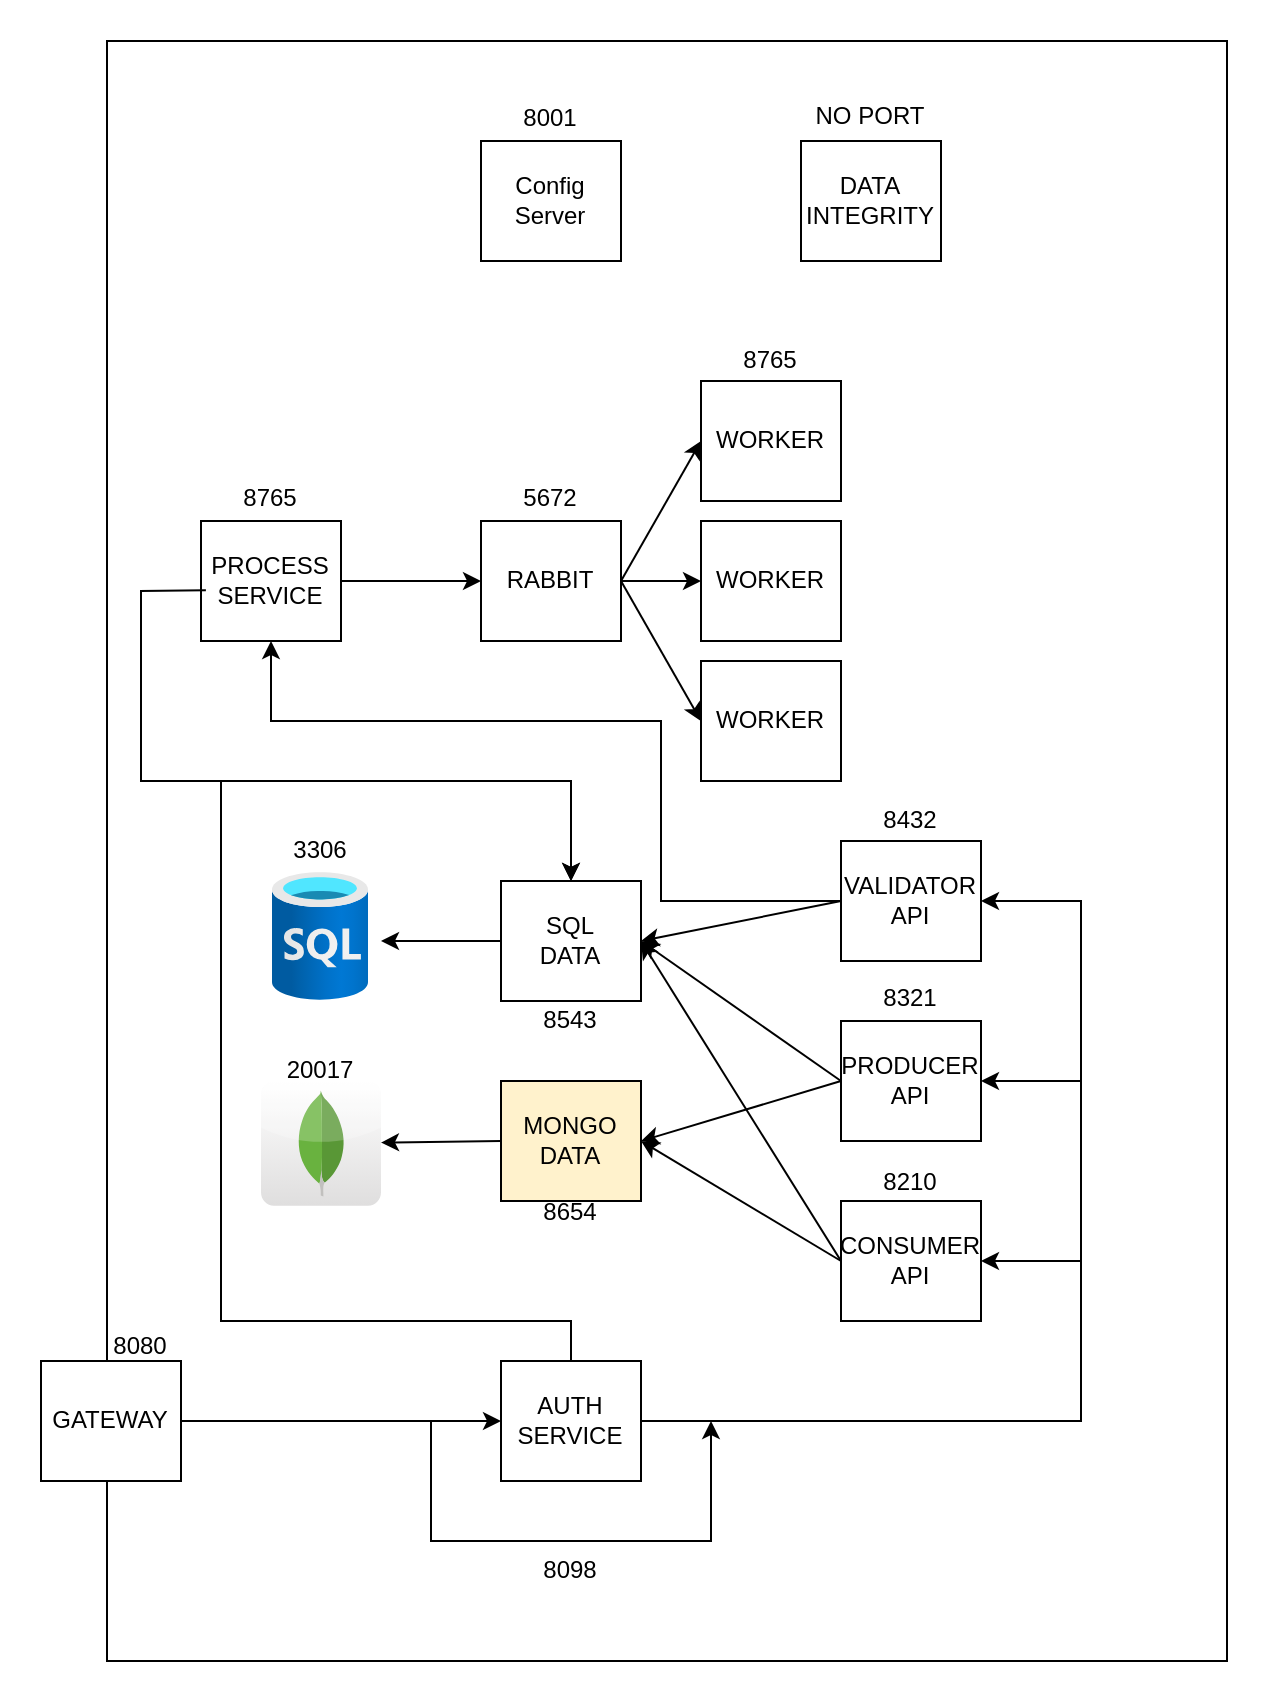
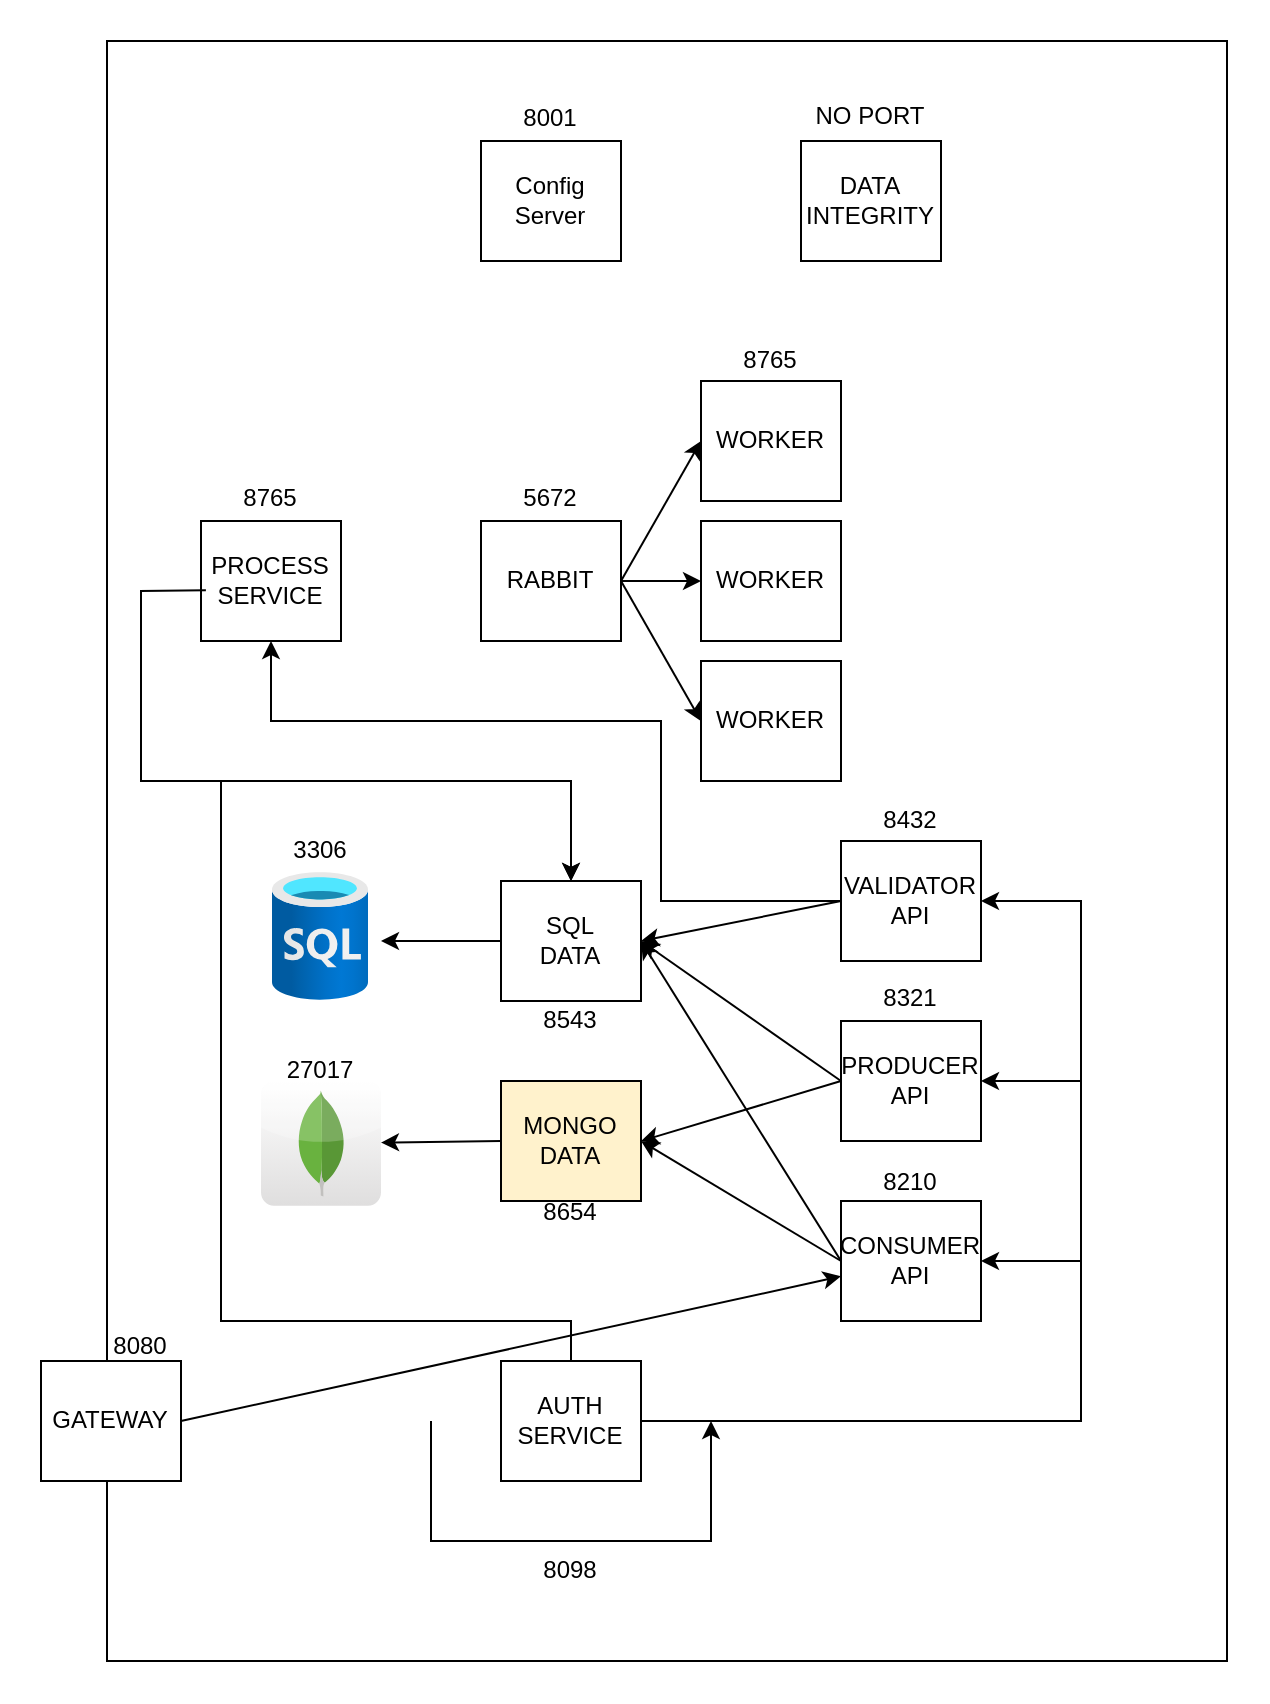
  <mxCell id="0" />
  <mxCell id="1" parent="0" />
  <mxCell id="2" value="" style="rounded=0;whiteSpace=wrap;html=1;fillColor=none;" vertex="1" parent="1"><mxGeometry x="53" y="20" width="560" height="810" as="geometry" /></mxCell>
  <mxCell id="3" value="Config Server" style="rounded=0;whiteSpace=wrap;html=1;" vertex="1" parent="1"><mxGeometry x="240" y="70" width="70" height="60" as="geometry" /></mxCell>
  <mxCell id="4" value="PROCESS&lt;br&gt;SERVICE" style="rounded=0;whiteSpace=wrap;html=1;" vertex="1" parent="1"><mxGeometry x="100" y="260" width="70" height="60" as="geometry" /></mxCell>
  <mxCell id="5" value="RABBIT" style="rounded=0;whiteSpace=wrap;html=1;" vertex="1" parent="1"><mxGeometry x="240" y="260" width="70" height="60" as="geometry" /></mxCell>
  <mxCell id="6" value="WORKER" style="rounded=0;whiteSpace=wrap;html=1;" vertex="1" parent="1"><mxGeometry x="350" y="190" width="70" height="60" as="geometry" /></mxCell>
  <mxCell id="7" value="WORKER" style="rounded=0;whiteSpace=wrap;html=1;" vertex="1" parent="1"><mxGeometry x="350" y="260" width="70" height="60" as="geometry" /></mxCell>
  <mxCell id="8" value="WORKER" style="rounded=0;whiteSpace=wrap;html=1;" vertex="1" parent="1"><mxGeometry x="350" y="330" width="70" height="60" as="geometry" /></mxCell>
  <mxCell id="9" value="SQL&lt;br&gt;DATA" style="rounded=0;whiteSpace=wrap;html=1;" vertex="1" parent="1"><mxGeometry x="250" y="440" width="70" height="60" as="geometry" /></mxCell>
  <mxCell id="10" value="PRODUCER API" style="rounded=0;whiteSpace=wrap;html=1;" vertex="1" parent="1"><mxGeometry x="420" y="510" width="70" height="60" as="geometry" /></mxCell>
  <mxCell id="11" value="CONSUMER&lt;br&gt;API" style="rounded=0;whiteSpace=wrap;html=1;" vertex="1" parent="1"><mxGeometry x="420" y="600" width="70" height="60" as="geometry" /></mxCell>
  <mxCell id="12" value="VALIDATOR&lt;br&gt;API" style="rounded=0;whiteSpace=wrap;html=1;" vertex="1" parent="1"><mxGeometry x="420" y="420" width="70" height="60" as="geometry" /></mxCell>
  <mxCell id="13" value="MONGO&lt;br&gt;DATA" style="rounded=0;whiteSpace=wrap;html=1;fillColor=#fff2cc;" vertex="1" parent="1"><mxGeometry x="250" y="540" width="70" height="60" as="geometry" /></mxCell>
  <mxCell id="14" value="AUTH&lt;br&gt;SERVICE" style="rounded=0;whiteSpace=wrap;html=1;" vertex="1" parent="1"><mxGeometry x="250" y="680" width="70" height="60" as="geometry" /></mxCell>
  <mxCell id="15" value="GATEWAY" style="rounded=0;whiteSpace=wrap;html=1;" vertex="1" parent="1"><mxGeometry x="20" y="680" width="70" height="60" as="geometry" /></mxCell>
  <mxCell id="16" value="DATA INTEGRITY" style="rounded=0;whiteSpace=wrap;html=1;" vertex="1" parent="1"><mxGeometry x="400" y="70" width="70" height="60" as="geometry" /></mxCell>
- <mxCell id="17" value="" style="endArrow=classic;html=1;rounded=0;exitX=1;exitY=0.5;exitDx=0;exitDy=0;entryX=0;entryY=0.5;entryDx=0;entryDy=0;" edge="1" parent="1" source="15" target="14"><mxGeometry width="50" height="50" relative="1" as="geometry"><mxPoint x="400" y="500" as="sourcePoint" /><mxPoint x="450" y="450" as="targetPoint" /></mxGeometry></mxCell>
+ <mxCell id="17" value="" style="endArrow=classic;html=1;rounded=0;exitX=1;exitY=0.5;exitDx=0;exitDy=0;" edge="1" parent="1" source="15" target="11"><mxGeometry width="50" height="50" relative="1" as="geometry"><mxPoint x="400" y="500" as="sourcePoint" /><mxPoint x="450" y="450" as="targetPoint" /></mxGeometry></mxCell>
  <mxCell id="18" value="" style="endArrow=classic;html=1;rounded=0;exitX=1;exitY=0.5;exitDx=0;exitDy=0;entryX=1;entryY=0.5;entryDx=0;entryDy=0;" edge="1" parent="1" source="14" target="12"><mxGeometry width="50" height="50" relative="1" as="geometry"><mxPoint x="400" y="500" as="sourcePoint" /><mxPoint x="460" y="830" as="targetPoint" /><Array as="points"><mxPoint x="540" y="710" /><mxPoint x="540" y="450" /></Array></mxGeometry></mxCell>
  <mxCell id="19" value="" style="endArrow=classic;html=1;rounded=0;entryX=1;entryY=0.5;entryDx=0;entryDy=0;" edge="1" parent="1" target="10"><mxGeometry width="50" height="50" relative="1" as="geometry"><mxPoint x="540" y="540" as="sourcePoint" /><mxPoint x="450" y="450" as="targetPoint" /></mxGeometry></mxCell>
  <mxCell id="20" value="" style="endArrow=classic;html=1;rounded=0;entryX=1;entryY=0.5;entryDx=0;entryDy=0;" edge="1" parent="1" target="11"><mxGeometry width="50" height="50" relative="1" as="geometry"><mxPoint x="540" y="630" as="sourcePoint" /><mxPoint x="450" y="450" as="targetPoint" /></mxGeometry></mxCell>
  <mxCell id="21" value="" style="endArrow=classic;html=1;rounded=0;" edge="1" parent="1"><mxGeometry width="50" height="50" relative="1" as="geometry"><mxPoint x="215" y="710" as="sourcePoint" /><mxPoint x="355" y="710" as="targetPoint" /><Array as="points"><mxPoint x="215" y="770" /><mxPoint x="355" y="770" /></Array></mxGeometry></mxCell>
  <mxCell id="22" value="" style="dashed=0;outlineConnect=0;html=1;align=center;labelPosition=center;verticalLabelPosition=bottom;verticalAlign=top;shape=mxgraph.webicons.mongodb;gradientColor=#DFDEDE" vertex="1" parent="1"><mxGeometry x="130" y="540" width="60" height="62.4" as="geometry" /></mxCell>
  <mxCell id="23" value="" style="endArrow=classic;html=1;rounded=0;exitX=0;exitY=0.5;exitDx=0;exitDy=0;" edge="1" parent="1" source="13" target="22"><mxGeometry width="50" height="50" relative="1" as="geometry"><mxPoint x="400" y="500" as="sourcePoint" /><mxPoint x="450" y="450" as="targetPoint" /></mxGeometry></mxCell>
  <mxCell id="24" value="" style="image;aspect=fixed;html=1;points=[];align=center;fontSize=12;image=img/lib/azure2/databases/SQL_Database.svg;" vertex="1" parent="1"><mxGeometry x="136" y="436" width="48" height="64" as="geometry" /></mxCell>
  <mxCell id="25" value="" style="endArrow=classic;html=1;rounded=0;exitX=0;exitY=0.5;exitDx=0;exitDy=0;" edge="1" parent="1" source="9"><mxGeometry width="50" height="50" relative="1" as="geometry"><mxPoint x="400" y="500" as="sourcePoint" /><mxPoint x="190" y="470" as="targetPoint" /></mxGeometry></mxCell>
  <mxCell id="26" value="" style="endArrow=classic;html=1;rounded=0;exitX=1;exitY=0.5;exitDx=0;exitDy=0;entryX=0;entryY=0.5;entryDx=0;entryDy=0;" edge="1" parent="1" source="5" target="6"><mxGeometry width="50" height="50" relative="1" as="geometry"><mxPoint x="400" y="500" as="sourcePoint" /><mxPoint x="450" y="450" as="targetPoint" /></mxGeometry></mxCell>
  <mxCell id="27" value="" style="endArrow=classic;html=1;rounded=0;exitX=1;exitY=0.5;exitDx=0;exitDy=0;" edge="1" parent="1" source="5" target="7"><mxGeometry width="50" height="50" relative="1" as="geometry"><mxPoint x="400" y="500" as="sourcePoint" /><mxPoint x="450" y="450" as="targetPoint" /></mxGeometry></mxCell>
  <mxCell id="28" value="" style="endArrow=classic;html=1;rounded=0;exitX=1;exitY=0.5;exitDx=0;exitDy=0;entryX=0;entryY=0.5;entryDx=0;entryDy=0;" edge="1" parent="1" source="5" target="8"><mxGeometry width="50" height="50" relative="1" as="geometry"><mxPoint x="400" y="500" as="sourcePoint" /><mxPoint x="450" y="450" as="targetPoint" /></mxGeometry></mxCell>
- <mxCell id="29" value="" style="endArrow=classic;html=1;rounded=0;exitX=1;exitY=0.5;exitDx=0;exitDy=0;entryX=0;entryY=0.5;entryDx=0;entryDy=0;" edge="1" parent="1" source="4" target="5"><mxGeometry width="50" height="50" relative="1" as="geometry"><mxPoint x="400" y="500" as="sourcePoint" /><mxPoint x="450" y="450" as="targetPoint" /></mxGeometry></mxCell>
  <mxCell id="30" value="" style="endArrow=classic;html=1;rounded=0;exitX=0.035;exitY=0.577;exitDx=0;exitDy=0;entryX=0.5;entryY=0;entryDx=0;entryDy=0;exitPerimeter=0;" edge="1" parent="1" source="4" target="9"><mxGeometry width="50" height="50" relative="1" as="geometry"><mxPoint x="400" y="500" as="sourcePoint" /><mxPoint x="450" y="450" as="targetPoint" /><Array as="points"><mxPoint x="70" y="295" /><mxPoint x="70" y="390" /><mxPoint x="285" y="390" /></Array></mxGeometry></mxCell>
  <mxCell id="31" value="" style="endArrow=classic;html=1;rounded=0;exitX=0;exitY=0.5;exitDx=0;exitDy=0;entryX=1;entryY=0.5;entryDx=0;entryDy=0;" edge="1" parent="1" source="12" target="9"><mxGeometry width="50" height="50" relative="1" as="geometry"><mxPoint x="400" y="500" as="sourcePoint" /><mxPoint x="450" y="450" as="targetPoint" /></mxGeometry></mxCell>
  <mxCell id="32" value="" style="endArrow=classic;html=1;rounded=0;exitX=0;exitY=0.5;exitDx=0;exitDy=0;entryX=1;entryY=0.5;entryDx=0;entryDy=0;" edge="1" parent="1" source="10" target="13"><mxGeometry width="50" height="50" relative="1" as="geometry"><mxPoint x="400" y="500" as="sourcePoint" /><mxPoint x="450" y="450" as="targetPoint" /></mxGeometry></mxCell>
  <mxCell id="33" value="" style="endArrow=classic;html=1;rounded=0;exitX=0;exitY=0.5;exitDx=0;exitDy=0;entryX=1;entryY=0.5;entryDx=0;entryDy=0;" edge="1" parent="1" source="11" target="13"><mxGeometry width="50" height="50" relative="1" as="geometry"><mxPoint x="400" y="500" as="sourcePoint" /><mxPoint x="450" y="450" as="targetPoint" /></mxGeometry></mxCell>
  <mxCell id="34" value="" style="endArrow=classic;html=1;rounded=0;entryX=1;entryY=0.5;entryDx=0;entryDy=0;exitX=0;exitY=0.5;exitDx=0;exitDy=0;" edge="1" parent="1" source="10" target="9"><mxGeometry width="50" height="50" relative="1" as="geometry"><mxPoint x="400" y="500" as="sourcePoint" /><mxPoint x="450" y="450" as="targetPoint" /></mxGeometry></mxCell>
  <mxCell id="35" value="" style="endArrow=classic;html=1;rounded=0;entryX=1;entryY=0.5;entryDx=0;entryDy=0;" edge="1" parent="1" target="9"><mxGeometry width="50" height="50" relative="1" as="geometry"><mxPoint x="420" y="630" as="sourcePoint" /><mxPoint x="450" y="450" as="targetPoint" /></mxGeometry></mxCell>
  <mxCell id="36" value="" style="endArrow=classic;html=1;rounded=0;exitX=0.5;exitY=0;exitDx=0;exitDy=0;entryX=0.5;entryY=0;entryDx=0;entryDy=0;" edge="1" parent="1" source="14" target="9"><mxGeometry width="50" height="50" relative="1" as="geometry"><mxPoint x="400" y="500" as="sourcePoint" /><mxPoint x="285" y="390" as="targetPoint" /><Array as="points"><mxPoint x="285" y="660" /><mxPoint x="110" y="660" /><mxPoint x="110" y="520" /><mxPoint x="110" y="390" /><mxPoint x="285" y="390" /></Array></mxGeometry></mxCell>
  <mxCell id="37" value="8001" style="text;html=1;strokeColor=none;fillColor=none;align=center;verticalAlign=middle;whiteSpace=wrap;rounded=0;" vertex="1" parent="1"><mxGeometry x="245" y="44" width="60" height="30" as="geometry" /></mxCell>
  <mxCell id="38" value="NO PORT" style="text;html=1;strokeColor=none;fillColor=none;align=center;verticalAlign=middle;whiteSpace=wrap;rounded=0;" vertex="1" parent="1"><mxGeometry x="405" y="43" width="60" height="30" as="geometry" /></mxCell>
  <mxCell id="39" value="5672" style="text;html=1;strokeColor=none;fillColor=none;align=center;verticalAlign=middle;whiteSpace=wrap;rounded=0;" vertex="1" parent="1"><mxGeometry x="245" y="234" width="60" height="30" as="geometry" /></mxCell>
  <mxCell id="40" value="8765" style="text;html=1;strokeColor=none;fillColor=none;align=center;verticalAlign=middle;whiteSpace=wrap;rounded=0;" vertex="1" parent="1"><mxGeometry x="355" y="165" width="60" height="30" as="geometry" /></mxCell>
  <mxCell id="41" value="8765" style="text;html=1;strokeColor=none;fillColor=none;align=center;verticalAlign=middle;whiteSpace=wrap;rounded=0;" vertex="1" parent="1"><mxGeometry x="105" y="234" width="60" height="30" as="geometry" /></mxCell>
  <mxCell id="42" value="3306" style="text;html=1;strokeColor=none;fillColor=none;align=center;verticalAlign=middle;whiteSpace=wrap;rounded=0;" vertex="1" parent="1"><mxGeometry x="130" y="410" width="60" height="30" as="geometry" /></mxCell>
- <mxCell id="43" value="20017" style="text;html=1;strokeColor=none;fillColor=none;align=center;verticalAlign=middle;whiteSpace=wrap;rounded=0;" vertex="1" parent="1"><mxGeometry x="130" y="520" width="60" height="30" as="geometry" /></mxCell>
+ <mxCell id="43" value="27017" style="text;html=1;strokeColor=none;fillColor=none;align=center;verticalAlign=middle;whiteSpace=wrap;rounded=0;" vertex="1" parent="1"><mxGeometry x="130" y="520" width="60" height="30" as="geometry" /></mxCell>
  <mxCell id="44" value="8080" style="text;html=1;strokeColor=none;fillColor=none;align=center;verticalAlign=middle;whiteSpace=wrap;rounded=0;" vertex="1" parent="1"><mxGeometry x="40" y="658" width="60" height="30" as="geometry" /></mxCell>
  <mxCell id="45" value="8098" style="text;html=1;strokeColor=none;fillColor=none;align=center;verticalAlign=middle;whiteSpace=wrap;rounded=0;" vertex="1" parent="1"><mxGeometry x="255" y="770" width="60" height="30" as="geometry" /></mxCell>
  <mxCell id="46" value="8210" style="text;html=1;strokeColor=none;fillColor=none;align=center;verticalAlign=middle;whiteSpace=wrap;rounded=0;" vertex="1" parent="1"><mxGeometry x="425" y="576.4" width="60" height="30" as="geometry" /></mxCell>
  <mxCell id="47" value="8321" style="text;html=1;strokeColor=none;fillColor=none;align=center;verticalAlign=middle;whiteSpace=wrap;rounded=0;" vertex="1" parent="1"><mxGeometry x="425" y="484" width="60" height="30" as="geometry" /></mxCell>
  <mxCell id="48" value="8432" style="text;html=1;strokeColor=none;fillColor=none;align=center;verticalAlign=middle;whiteSpace=wrap;rounded=0;" vertex="1" parent="1"><mxGeometry x="425" y="395" width="60" height="30" as="geometry" /></mxCell>
  <mxCell id="49" value="8654" style="text;html=1;strokeColor=none;fillColor=none;align=center;verticalAlign=middle;whiteSpace=wrap;rounded=0;" vertex="1" parent="1"><mxGeometry x="255" y="591" width="60" height="30" as="geometry" /></mxCell>
  <mxCell id="50" value="8543" style="text;html=1;strokeColor=none;fillColor=none;align=center;verticalAlign=middle;whiteSpace=wrap;rounded=0;" vertex="1" parent="1"><mxGeometry x="255" y="495" width="60" height="30" as="geometry" /></mxCell>
  <mxCell id="51" value="" style="endArrow=classic;html=1;rounded=0;exitX=0;exitY=0.5;exitDx=0;exitDy=0;entryX=0.5;entryY=1;entryDx=0;entryDy=0;" edge="1" parent="1" source="12" target="4"><mxGeometry width="50" height="50" relative="1" as="geometry"><mxPoint x="340" y="490" as="sourcePoint" /><mxPoint x="390" y="440" as="targetPoint" /><Array as="points"><mxPoint x="370" y="450" /><mxPoint x="330" y="450" /><mxPoint x="330" y="360" /><mxPoint x="135" y="360" /></Array></mxGeometry></mxCell>
